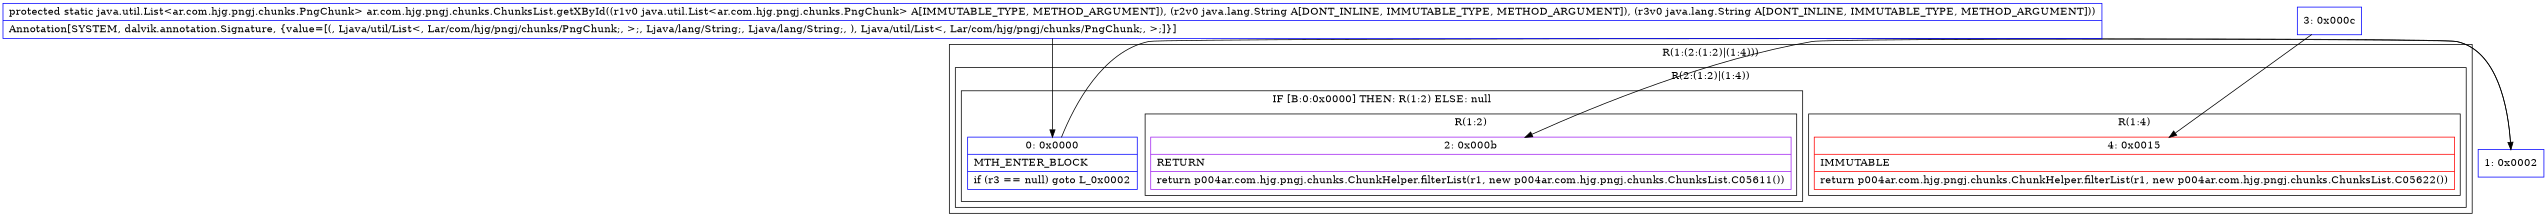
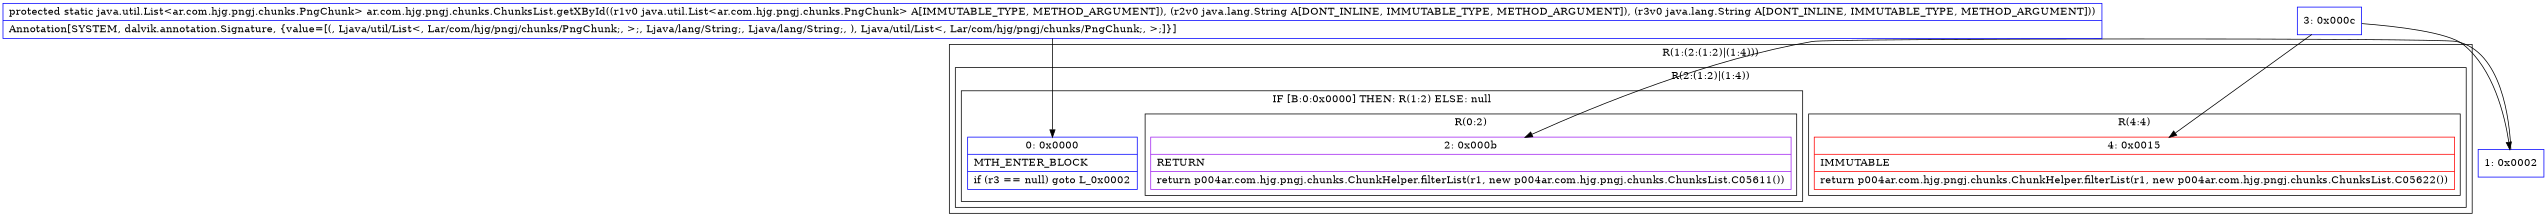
  digraph {
    node [color=blue shape=record]
    n1 [color=purple label="{2\:\ 0x000b|RETURN\l|return p004ar.com.hjg.pngj.chunks.ChunkHelper.filterList(r1, new p004ar.com.hjg.pngj.chunks.ChunksList.C05611())\l}"]
    n2 [label="{0\:\ 0x0000|MTH_ENTER_BLOCK\l|if (r3 == null) goto L_0x0002\l}"]
    n3 [color=red label="{4\:\ 0x0015|IMMUTABLE\l|return p004ar.com.hjg.pngj.chunks.ChunkHelper.filterList(r1, new p004ar.com.hjg.pngj.chunks.ChunksList.C05622())\l}"]
    n4 [label="{1\:\ 0x0002}"]
    n5 [label="{3\:\ 0x000c}"]
    n6 [label="{protected static java.util.List\<ar.com.hjg.pngj.chunks.PngChunk\> ar.com.hjg.pngj.chunks.ChunksList.getXById((r1v0 java.util.List\<ar.com.hjg.pngj.chunks.PngChunk\> A[IMMUTABLE_TYPE, METHOD_ARGUMENT]), (r2v0 java.lang.String A[DONT_INLINE, IMMUTABLE_TYPE, METHOD_ARGUMENT]), (r3v0 java.lang.String A[DONT_INLINE, IMMUTABLE_TYPE, METHOD_ARGUMENT]))  | Annotation[SYSTEM, dalvik.annotation.Signature, \{value=[(, Ljava\/util\/List\<, Lar\/com\/hjg\/pngj\/chunks\/PngChunk;, \>;, Ljava\/lang\/String;, Ljava\/lang\/String;, ), Ljava\/util\/List\<, Lar\/com\/hjg\/pngj\/chunks\/PngChunk;, \>;]\}]\l}"]
    subgraph cluster_1 {
      label="R(1:(2:(1:2)|(1:4)))"
      subgraph cluster_2 {
        label="R(2:(1:2)|(1:4))"
        subgraph cluster_3 {
          label="IF [B:0:0x0000] THEN: R(1:2) ELSE: null"
          n2
          subgraph cluster_4 {
-           label="R(1:2)"
+           label="R(0:2)"
            n1
          }
        }
        subgraph cluster_5 {
-         label="R(1:4)"
+         label="R(4:4)"
          n3
        }
      }
    }
-   n2 -> n4
+   n5 -> n4
    n4 -> n1
    n5 -> n3
    n6 -> n2
  }
